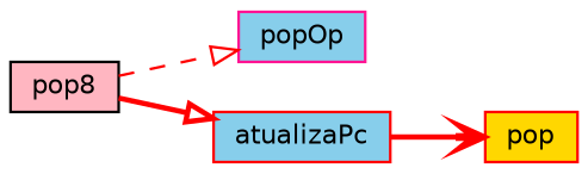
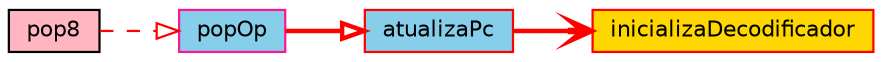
  digraph {
    rankdir=LR
    node [color=red fillcolor=skyblue fontname=Helvetica fontsize=10 shape=record style=filled]
    edge [arrowhead=onormal color=red fontname=Helvetica fontsize=10 labelfontname=Helvetica labelfontsize=10 style=bold]
    n1 [color=black fillcolor=lightpink fontcolor=black height=0.2 label=pop8 width=0.4]
    n2 [color=deeppink height=0.2 label=popOp width=0.4]
    n3 [height=0.2 label=atualizaPc width=0.4]
-   n4 [fillcolor=gold height=0.2 label=pop width=0.4]
+   n4 [fillcolor=gold height=0.2 label=inicializaDecodificador width=0.4]
    n1 -> n2 [style=dashed]
-   n1 -> n3
+   n2 -> n3
    n3 -> n4 [arrowhead=vee]
  }
